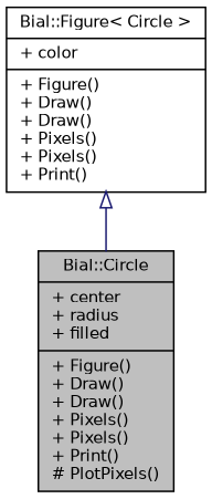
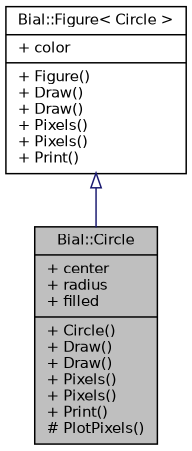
  digraph {
    node [color=black fontname=Helvetica fontsize=10 shape=record style=filled]
-   n1 [fillcolor=grey75 fontcolor=black height=0.2 label="{Bial::Circle\n|+ center\l+ radius\l+ filled\l|+ Figure()\l+ Draw()\l+ Draw()\l+ Pixels()\l+ Pixels()\l+ Print()\l# PlotPixels()\l}" width=0.4]
+   n1 [fillcolor=grey75 fontcolor=black height=0.2 label="{Bial::Circle\n|+ center\l+ radius\l+ filled\l|+ Circle()\l+ Draw()\l+ Draw()\l+ Pixels()\l+ Pixels()\l+ Print()\l# PlotPixels()\l}" width=0.4]
    n2 [fillcolor=white height=0.2 label="{Bial::Figure\< Circle \>\n|+ color\l|+ Figure()\l+ Draw()\l+ Draw()\l+ Pixels()\l+ Pixels()\l+ Print()\l}" width=0.4]
    n2 -> n1 [arrowtail=onormal color=midnightblue dir=back fontname=Helvetica fontsize=10 labelfontname=Helvetica labelfontsize=10 style=solid]
  }
